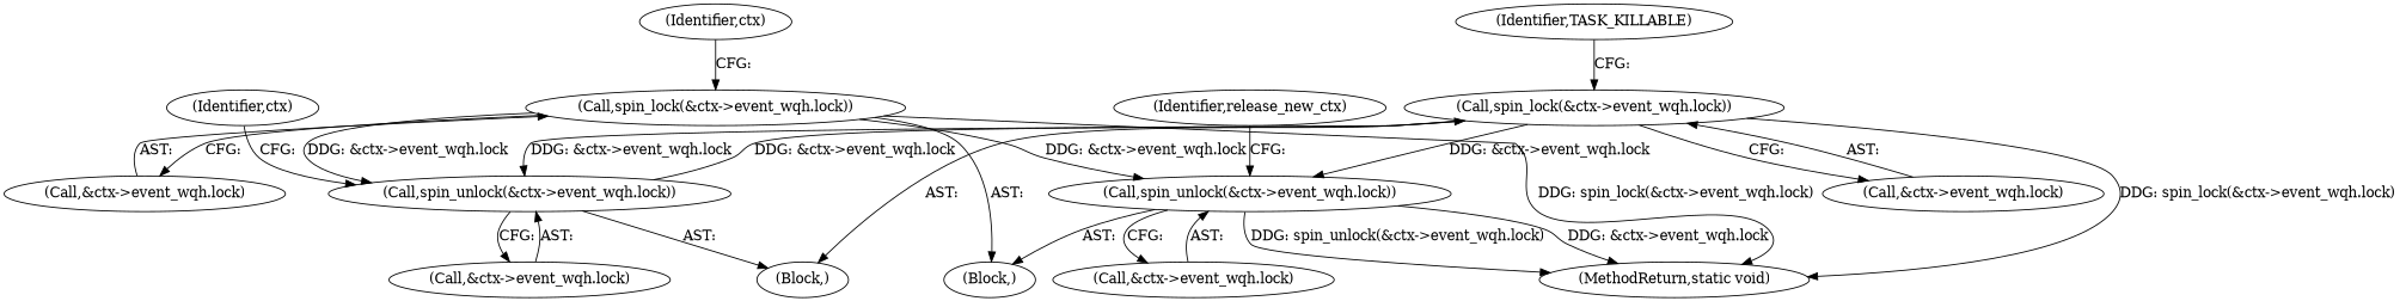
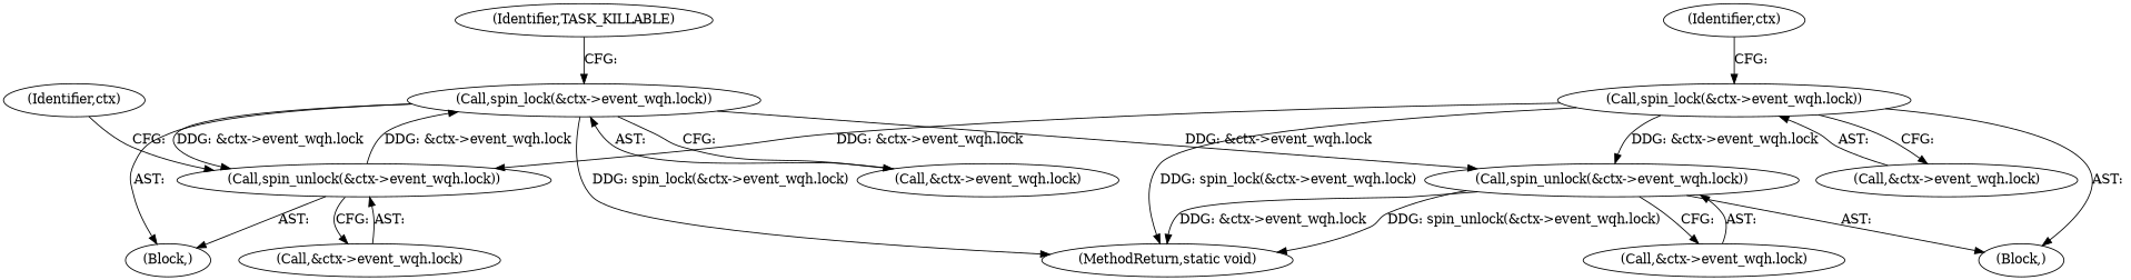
  digraph {
    n1 [label="(Call,spin_unlock(&ctx->event_wqh.lock))"]
    n2 [label="(MethodReturn,static void)"]
    n3 [label="(Call,&ctx->event_wqh.lock)"]
    n4 [label="(Block,)"]
    n5 [label="(Call,spin_lock(&ctx->event_wqh.lock))"]
    n6 [label="(Call,spin_unlock(&ctx->event_wqh.lock))"]
    n7 [label="(Block,)"]
    n8 [label="(Call,&ctx->event_wqh.lock)"]
    n9 [label="(Call,&ctx->event_wqh.lock)"]
    n10 [label="(Call,spin_lock(&ctx->event_wqh.lock))"]
    n11 [label="(Call,&ctx->event_wqh.lock)"]
    n12 [label="(Identifier,ctx)"]
-   n13 [label="(Identifier,release_new_ctx)"]
    n14 [label="(Identifier,ctx)"]
    n15 [label="(Identifier,TASK_KILLABLE)"]
    n1 -> n2 [label="DDG: spin_unlock(&ctx->event_wqh.lock)"]
    n1 -> n2 [label="DDG: &ctx->event_wqh.lock"]
    n1 -> n3 [label="CFG: "]
    n1 -> n4 [label="AST: "]
    n3 -> n1 [label="AST: "]
    n5 -> n1 [label="DDG: &ctx->event_wqh.lock"]
    n5 -> n2 [label="DDG: spin_lock(&ctx->event_wqh.lock)"]
    n5 -> n6 [label="DDG: &ctx->event_wqh.lock"]
    n5 -> n7 [label="AST: "]
    n5 -> n8 [label="CFG: "]
    n6 -> n5 [label="DDG: &ctx->event_wqh.lock"]
    n6 -> n7 [label="AST: "]
    n6 -> n9 [label="CFG: "]
    n8 -> n5 [label="AST: "]
    n9 -> n6 [label="AST: "]
    n10 -> n1 [label="DDG: &ctx->event_wqh.lock"]
    n10 -> n2 [label="DDG: spin_lock(&ctx->event_wqh.lock)"]
    n10 -> n4 [label="AST: "]
    n10 -> n6 [label="DDG: &ctx->event_wqh.lock"]
    n10 -> n11 [label="CFG: "]
    n11 -> n10 [label="AST: "]
    n12 -> n6 [label="CFG: "]
-   n13 -> n1 [label="CFG: "]
    n14 -> n10 [label="CFG: "]
    n15 -> n5 [label="CFG: "]
  }
